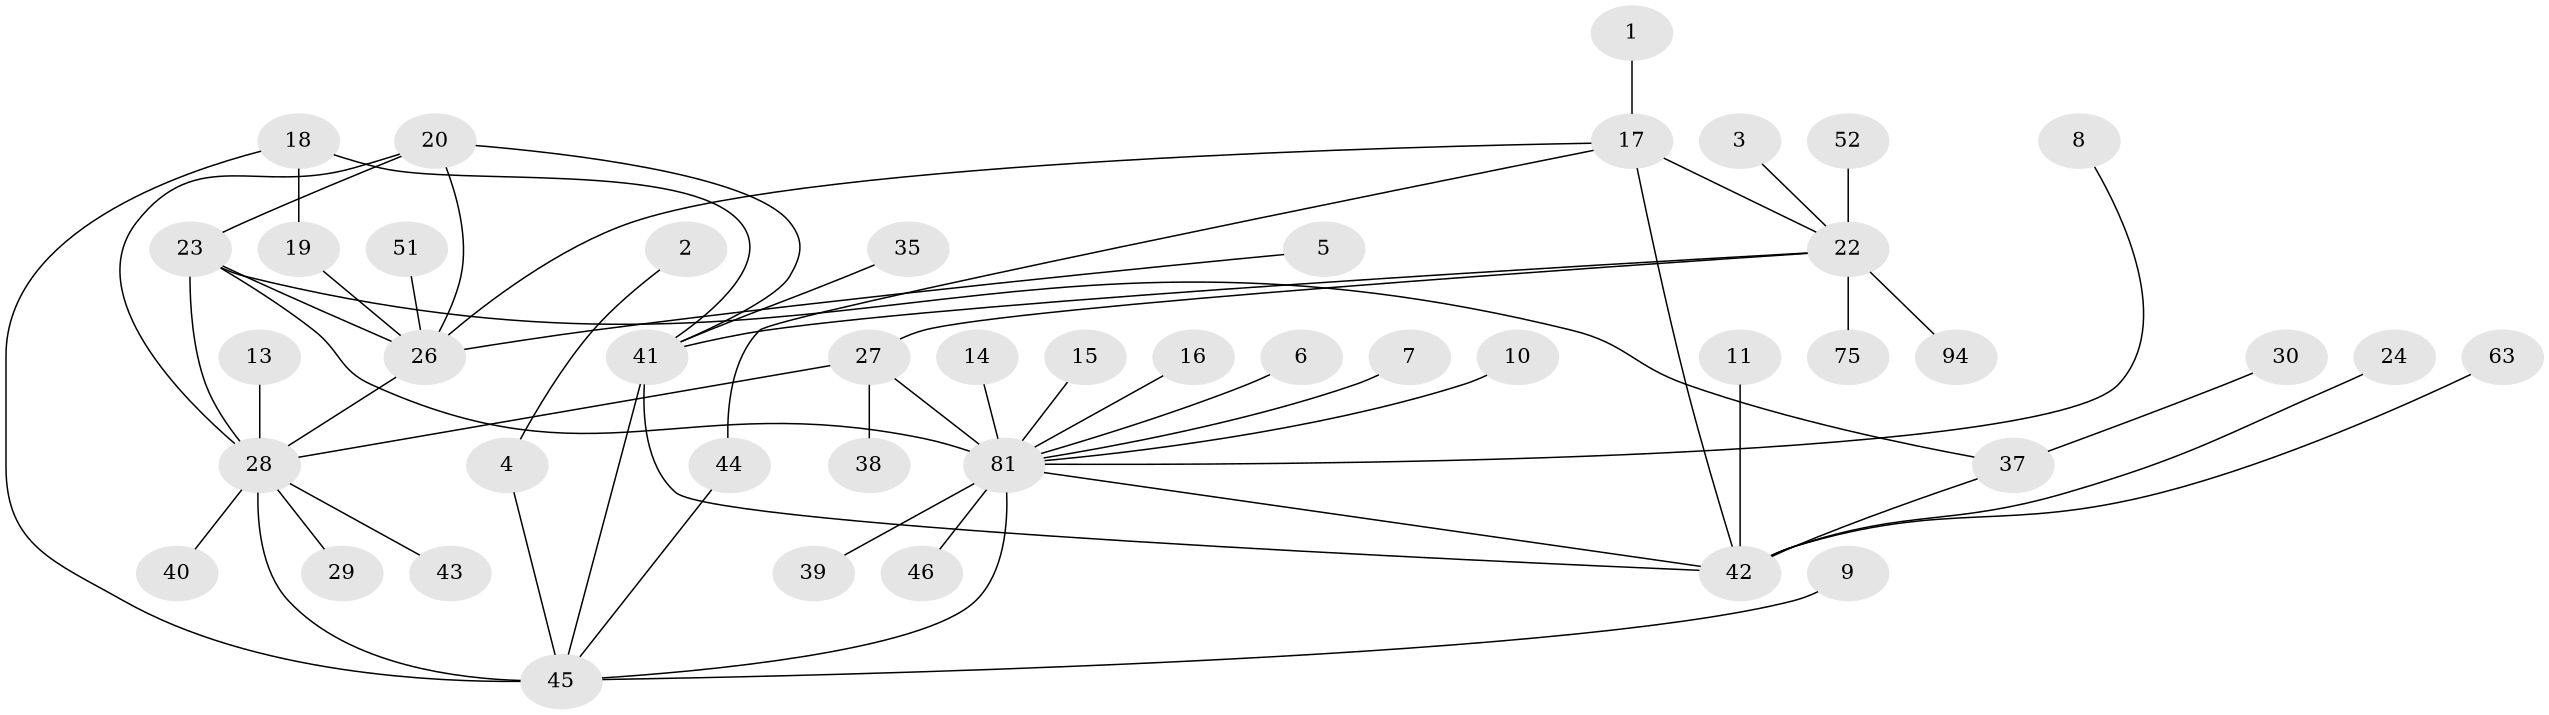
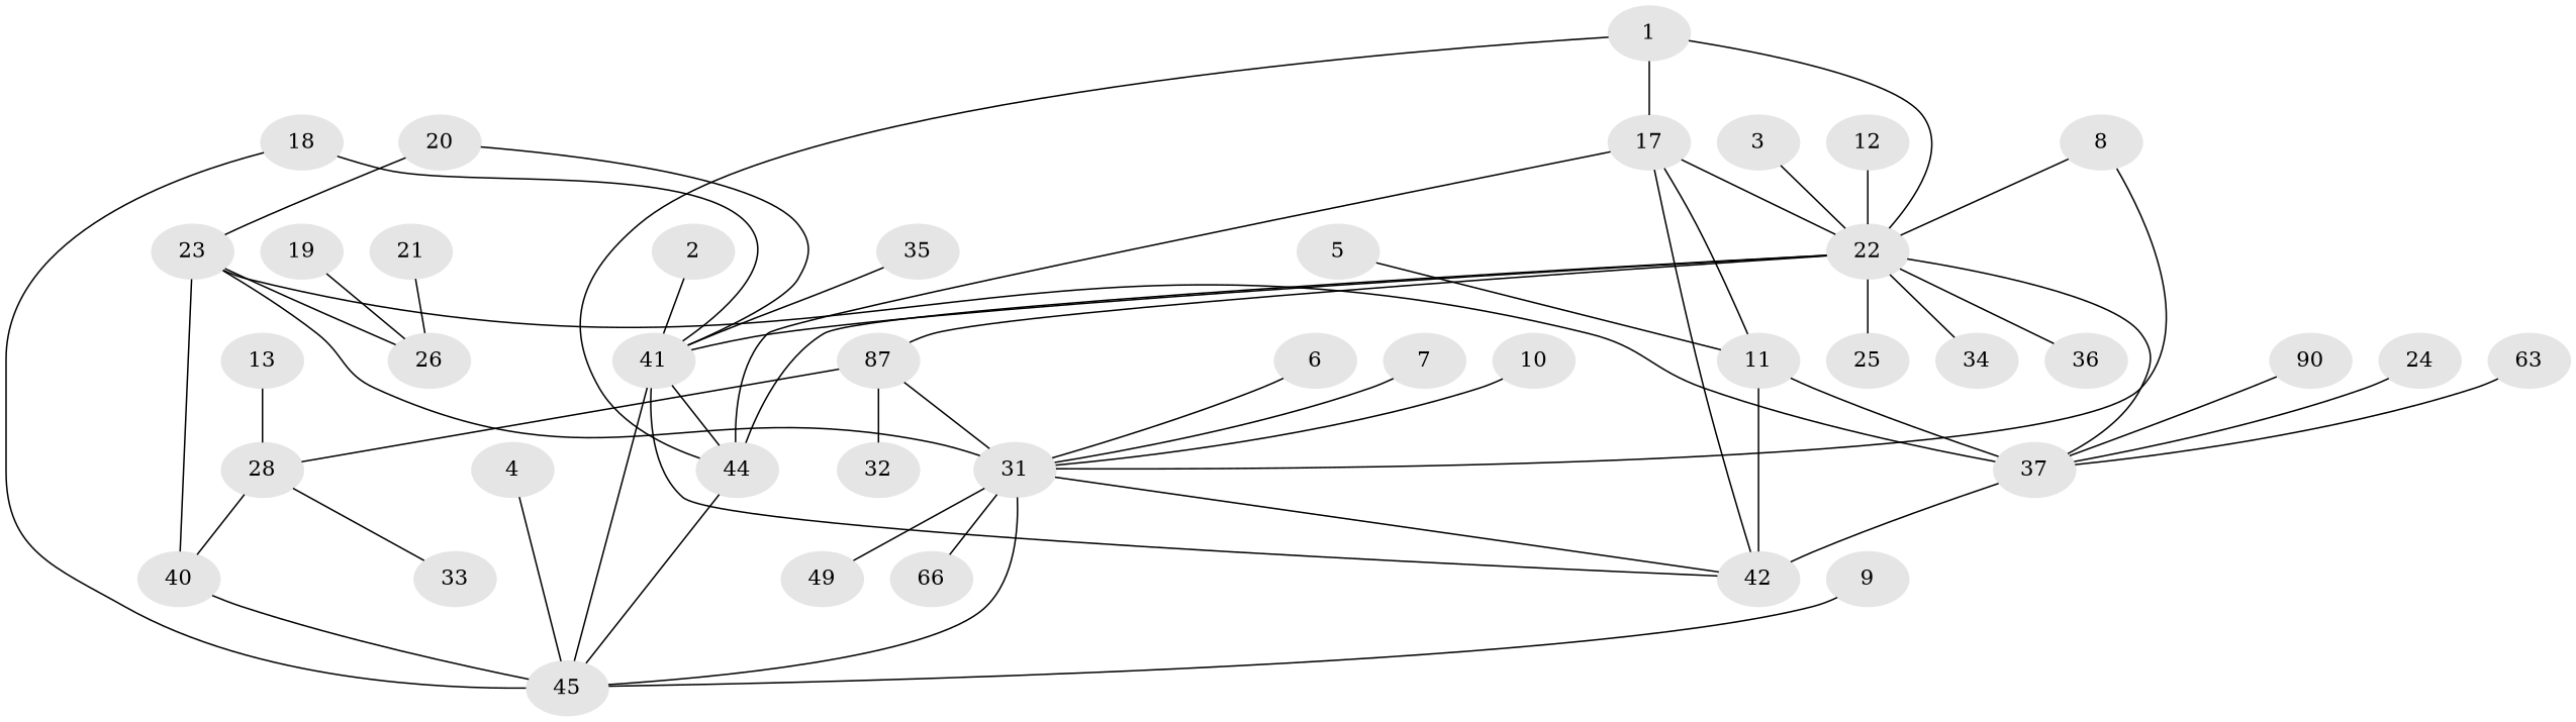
  graph {
    node [color=gray90 style=filled]
    edge [weight=1.0]
    1
    17
    22
    44
    26
    42
    41
    37
-   25 [label=75]
-   27
-   34 [label=94]
+   25
+   27 [label=87]
+   34
+   36
    45
    2
    3
    4
    5
    28
    6
-   31 [label=81]
-   39
-   46
+   31
+   39 [label=49]
+   46 [label=66]
    7
    8
    9
    10
    11
-   12 [label=52]
+   12
    13
-   29
    40
-   43
-   14
-   15
-   16
+   43 [label=33]
    18
    19
    20
    23
-   21 [label=51]
-   32 [label=38]
+   21
+   32
    24
-   30
+   30 [label=90]
    n44 [label=63]
    35
    1 -- 17
+   1 -- 22
+   1 -- 44
    17 -- 22
    17 -- 44
-   17 -- 26
+   17 -- 11
    17 -- 42
+   22 -- 44
    22 -- 41
+   22 -- 37
    22 -- 25
    22 -- 27
    22 -- 34
+   22 -- 36
    44 -- 45
-   26 -- 28
+   41 -- 44
    41 -- 42
    41 -- 45
    37 -- 42 [weight=2.0]
    27 -- 28
    27 -- 31 [weight=3.0]
    27 -- 32
-   2 -- 4
+   2 -- 41
    3 -- 22
    4 -- 45
-   5 -- 26
-   28 -- 45
-   28 -- 29
+   5 -- 11
+   40 -- 45
    28 -- 40
    28 -- 43
    6 -- 31
    31 -- 42
    31 -- 45 [weight=2.0]
    31 -- 39
    31 -- 46
    7 -- 31
+   8 -- 22
    8 -- 31
    9 -- 45
    10 -- 31
    11 -- 42 [weight=2.0]
+   11 -- 37
    12 -- 22
    13 -- 28
-   14 -- 31
-   15 -- 31
-   16 -- 31
    18 -- 41 [weight=2.0]
    18 -- 45 [weight=2.0]
-   18 -- 19
    19 -- 26
-   20 -- 26
    20 -- 41
-   20 -- 28
    20 -- 23
    23 -- 26
    23 -- 37
-   23 -- 28
+   23 -- 40
    23 -- 31
    21 -- 26
-   24 -- 42
+   24 -- 37
    30 -- 37
-   n44 -- 42
+   n44 -- 37
    35 -- 41
  }
